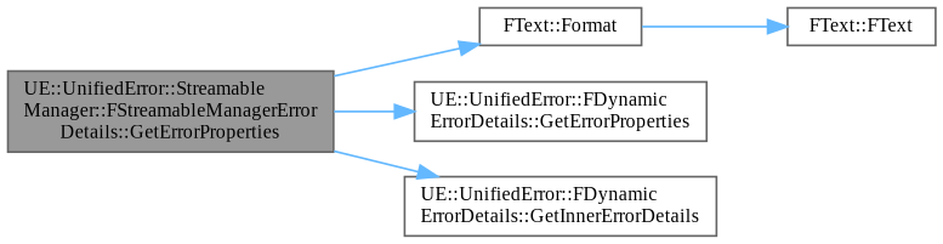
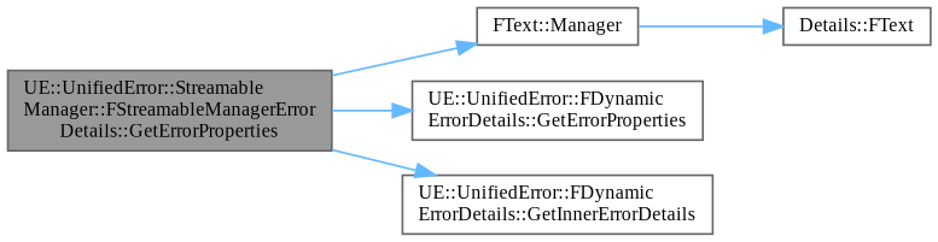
  digraph {
    fontname="Liberation Serif"
    rankdir=LR
    node [color=grey40 fillcolor=white fontname="Liberation Serif" fontsize=10 shape=box style=filled]
    edge [color=steelblue1 fontname="Liberation Serif" fontsize=10 labelfontname=Helvetica labelfontsize=10 style=solid]
    n1 [color=gray40 fillcolor=grey60 fontcolor=black height=0.2 label="UE::UnifiedError::Streamable\lManager::FStreamableManagerError\lDetails::GetErrorProperties" width=0.4]
-   n2 [height=0.2 label="FText::Format" width=0.4]
+   n2 [height=0.2 label="FText::Manager" width=0.4]
    n3 [height=0.2 label="UE::UnifiedError::FDynamic\lErrorDetails::GetErrorProperties" width=0.4]
    n4 [height=0.2 label="UE::UnifiedError::FDynamic\lErrorDetails::GetInnerErrorDetails" width=0.4]
-   n5 [height=0.2 label="FText::FText" width=0.4]
+   n5 [height=0.2 label="Details::FText" width=0.4]
    n1 -> n2
    n1 -> n3
    n1 -> n4
    n2 -> n5
  }
